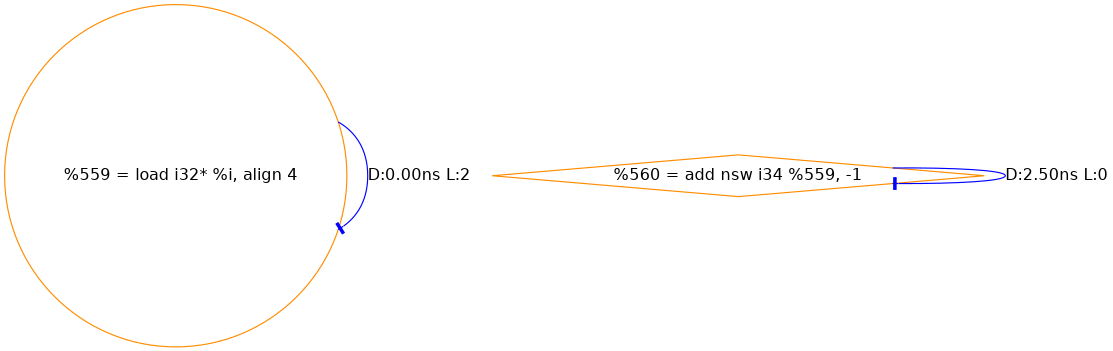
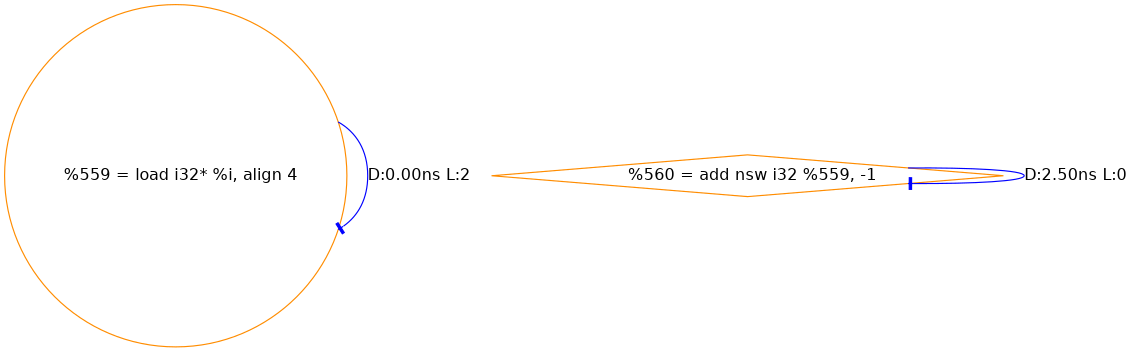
  digraph {
    fontname="DejaVu Sans"
    node [color=darkorange fontname="DejaVu Sans"]
    edge [color=blue arrowhead=tee fontname="DejaVu Sans"]
    n1 [label="  %559 = load i32* %i, align 4" shape=circle]
-   n2 [label="%560 = add nsw i34 %559, -1" shape=diamond]
+   n2 [label="  %560 = add nsw i32 %559, -1" shape=diamond]
    n1 -> n1 [label="D:0.00ns L:2"]
    n2 -> n2 [label="D:2.50ns L:0"]
  }
